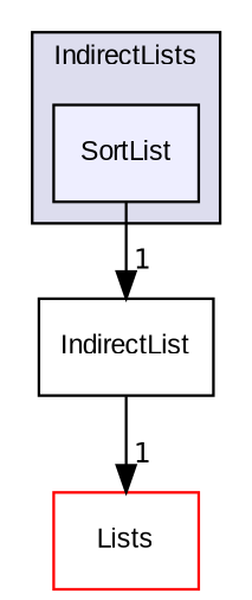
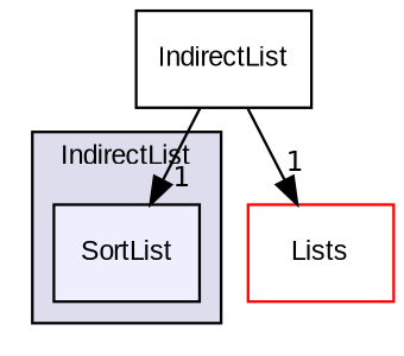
  digraph {
    compound=true
    fontname="Liberation Sans"
    node [fontname="Liberation Sans" fontsize=10 shape=box]
    edge [fontname="Liberation Sans" headlabel=1 labeldistance=1.5 labelfontname=Helvetica labelfontsize=10]
    n1 [fillcolor="#eeeeff" label=SortList pencolor=black style=filled]
    n2 [label=IndirectList]
    n3 [color=red label=Lists]
    subgraph cluster_1 {
      bgcolor="#ddddee"
      fontsize=10
-     label=IndirectLists
+     label=IndirectList
      pencolor=black
      n1
    }
-   n1 -> n2
+   n2 -> n1
    n2 -> n3
  }
